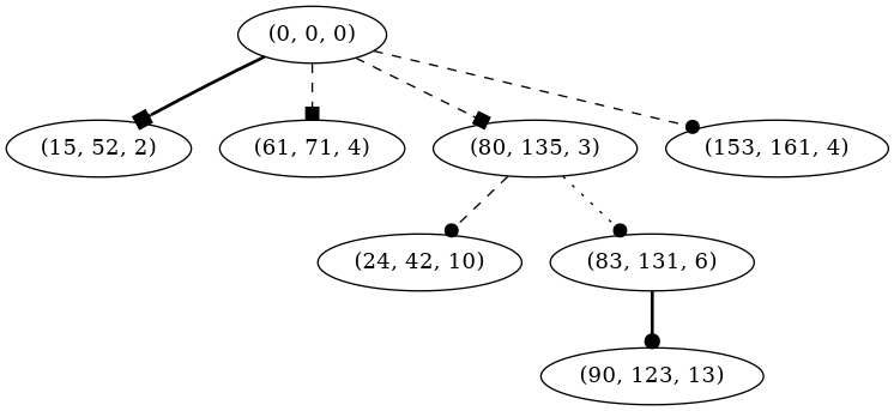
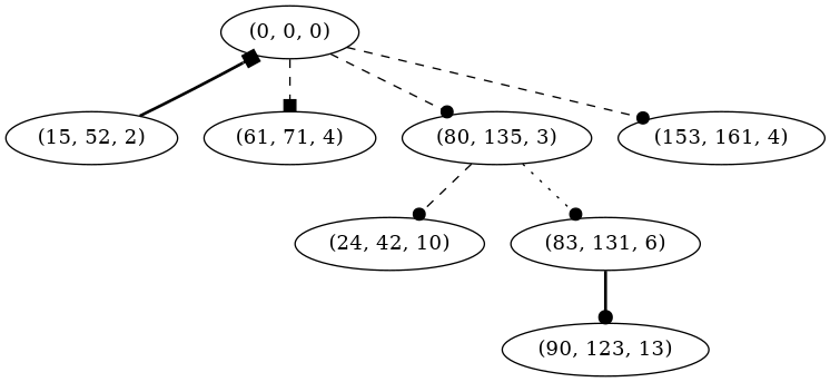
  digraph {
    edge [arrowhead=dot style=dashed]
    "(0, 0, 0)"
    "(15, 52, 2)"
    "(61, 71, 4)"
    "(80, 135, 3)"
    "(153, 161, 4)"
    "(24, 42, 10)"
    "(83, 131, 6)"
    "(90, 123, 13)"
-   "(0, 0, 0)" -> "(15, 52, 2)" [arrowhead=box style=bold]
+   "(15, 52, 2)" -> "(0, 0, 0)" [arrowhead=box style=bold]
    "(0, 0, 0)" -> "(61, 71, 4)" [arrowhead=box]
-   "(0, 0, 0)" -> "(80, 135, 3)" [arrowhead=box]
+   "(0, 0, 0)" -> "(80, 135, 3)"
    "(0, 0, 0)" -> "(153, 161, 4)"
    "(80, 135, 3)" -> "(24, 42, 10)"
    "(80, 135, 3)" -> "(83, 131, 6)" [style=dotted]
    "(83, 131, 6)" -> "(90, 123, 13)" [style=bold]
  }
